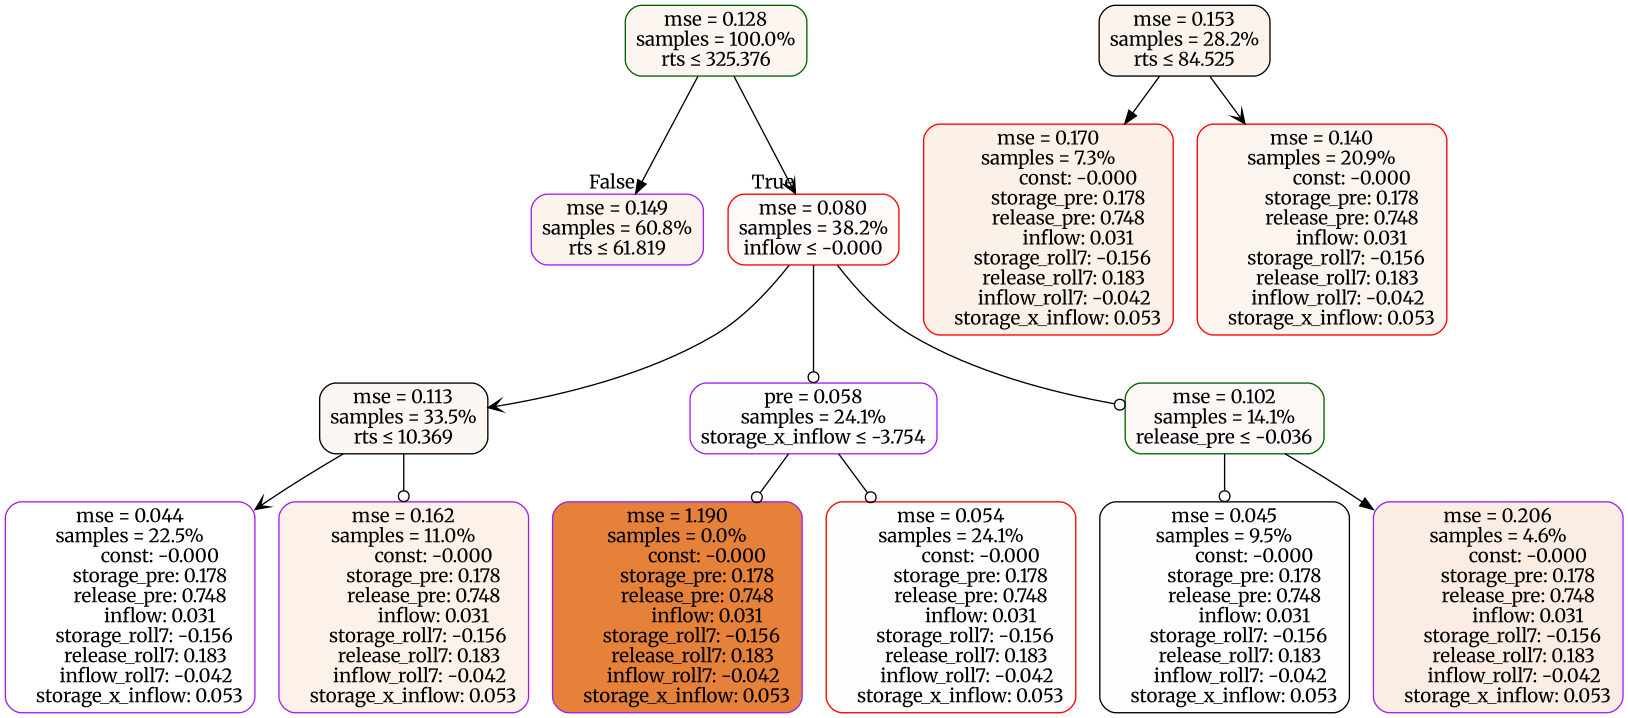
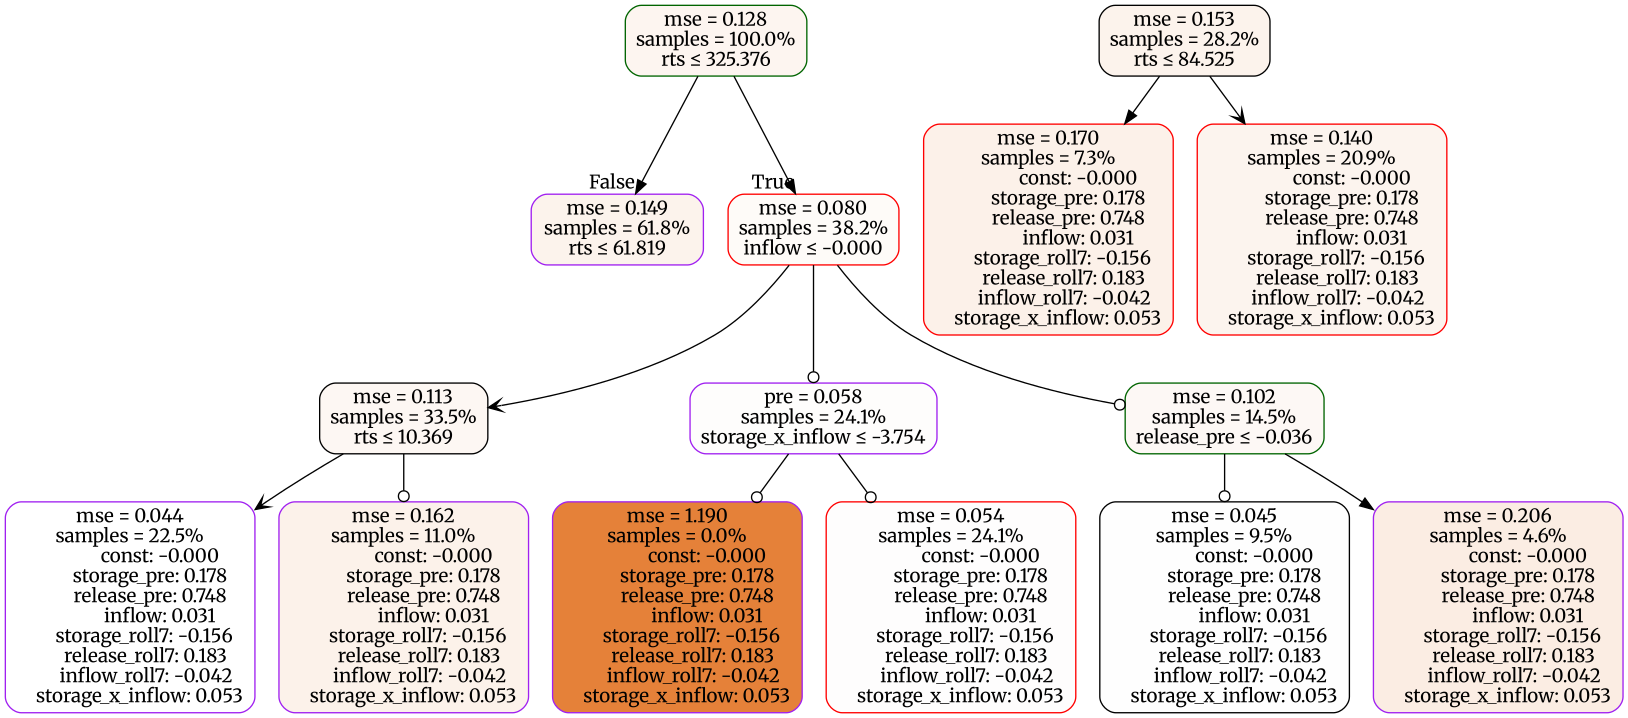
  digraph {
    fontname=Merriweather
    node [color=purple fillcolor="#fcf3ec" fontname=Merriweather shape=rectangle style="filled, rounded"]
    edge [arrowhead=odot fontname=Merriweather]
    n1 [color=darkgreen fillcolor="#fdf5f0" label="mse = 0.128\nsamples = 100.0%\nrts &le; 325.376"]
-   n2 [label="mse = 0.149\nsamples = 60.8%\nrts &le; 61.819"]
+   n2 [label="mse = 0.149\nsamples = 61.8%\nrts &le; 61.819"]
    n3 [color=red fillcolor="#fefbf8" label="mse = 0.080\nsamples = 38.2%\ninflow &le; -0.000"]
    n4 [color=black fillcolor="#fdf7f3" label="mse = 0.113\nsamples = 33.5%\nrts &le; 10.369"]
    n5 [fillcolor="#fefdfc" label="pre = 0.058\nsamples = 24.1%\nstorage_x_inflow &le; -3.754"]
-   n6 [color=darkgreen fillcolor="#fdf8f5" label="mse = 0.102\nsamples = 14.1%\nrelease_pre &le; -0.036"]
+   n6 [color=darkgreen fillcolor="#fdf8f5" label="mse = 0.102\nsamples = 14.5%\nrelease_pre &le; -0.036"]
    n7 [fillcolor="#ffffff" label="mse = 0.044\nsamples = 22.5%\n               const: -0.000\n          storage_pre: 0.178\n          release_pre: 0.748\n               inflow: 0.031\n       storage_roll7: -0.156\n        release_roll7: 0.183\n        inflow_roll7: -0.042\n     storage_x_inflow: 0.053"]
    n8 [fillcolor="#fcf2ea" label="mse = 0.162\nsamples = 11.0%\n               const: -0.000\n          storage_pre: 0.178\n          release_pre: 0.748\n               inflow: 0.031\n       storage_roll7: -0.156\n        release_roll7: 0.183\n        inflow_roll7: -0.042\n     storage_x_inflow: 0.053"]
    n9 [color=black label="mse = 0.153\nsamples = 28.2%\nrts &le; 84.525"]
    n10 [color=red fillcolor="#fcf1e9" label="mse = 0.170\nsamples = 7.3%\n               const: -0.000\n          storage_pre: 0.178\n          release_pre: 0.748\n               inflow: 0.031\n       storage_roll7: -0.156\n        release_roll7: 0.183\n        inflow_roll7: -0.042\n     storage_x_inflow: 0.053"]
    n11 [color=red fillcolor="#fcf4ee" label="mse = 0.140\nsamples = 20.9%\n               const: -0.000\n          storage_pre: 0.178\n          release_pre: 0.748\n               inflow: 0.031\n       storage_roll7: -0.156\n        release_roll7: 0.183\n        inflow_roll7: -0.042\n     storage_x_inflow: 0.053"]
    n12 [fillcolor="#e58139" label="mse = 1.190\nsamples = 0.0%\n               const: -0.000\n          storage_pre: 0.178\n          release_pre: 0.748\n               inflow: 0.031\n       storage_roll7: -0.156\n        release_roll7: 0.183\n        inflow_roll7: -0.042\n     storage_x_inflow: 0.053"]
    n13 [color=red fillcolor="#fefdfd" label="mse = 0.054\nsamples = 24.1%\n               const: -0.000\n          storage_pre: 0.178\n          release_pre: 0.748\n               inflow: 0.031\n       storage_roll7: -0.156\n        release_roll7: 0.183\n        inflow_roll7: -0.042\n     storage_x_inflow: 0.053"]
    n14 [color=black fillcolor="#fefefe" label="mse = 0.045\nsamples = 9.5%\n               const: -0.000\n          storage_pre: 0.178\n          release_pre: 0.748\n               inflow: 0.031\n       storage_roll7: -0.156\n        release_roll7: 0.183\n        inflow_roll7: -0.042\n     storage_x_inflow: 0.053"]
    n15 [fillcolor="#fbede3" label="mse = 0.206\nsamples = 4.6%\n               const: -0.000\n          storage_pre: 0.178\n          release_pre: 0.748\n               inflow: 0.031\n       storage_roll7: -0.156\n        release_roll7: 0.183\n        inflow_roll7: -0.042\n     storage_x_inflow: 0.053"]
    n1 -> n2 [arrowhead=normal headlabel=False labelangle=45 labeldistance=2.5]
-   n1 -> n3 [arrowhead=vee headlabel=True labelangle=-45 labeldistance=2.5]
+   n1 -> n3 [arrowhead=normal headlabel=True labelangle=-45 labeldistance=2.5]
    n3 -> n4 [arrowhead=vee]
    n3 -> n5
    n3 -> n6
    n4 -> n7 [arrowhead=vee]
    n4 -> n8
    n5 -> n12
    n5 -> n13
    n6 -> n14
    n6 -> n15 [arrowhead=normal]
    n9 -> n10 [arrowhead=normal]
    n9 -> n11 [arrowhead=vee]
  }
